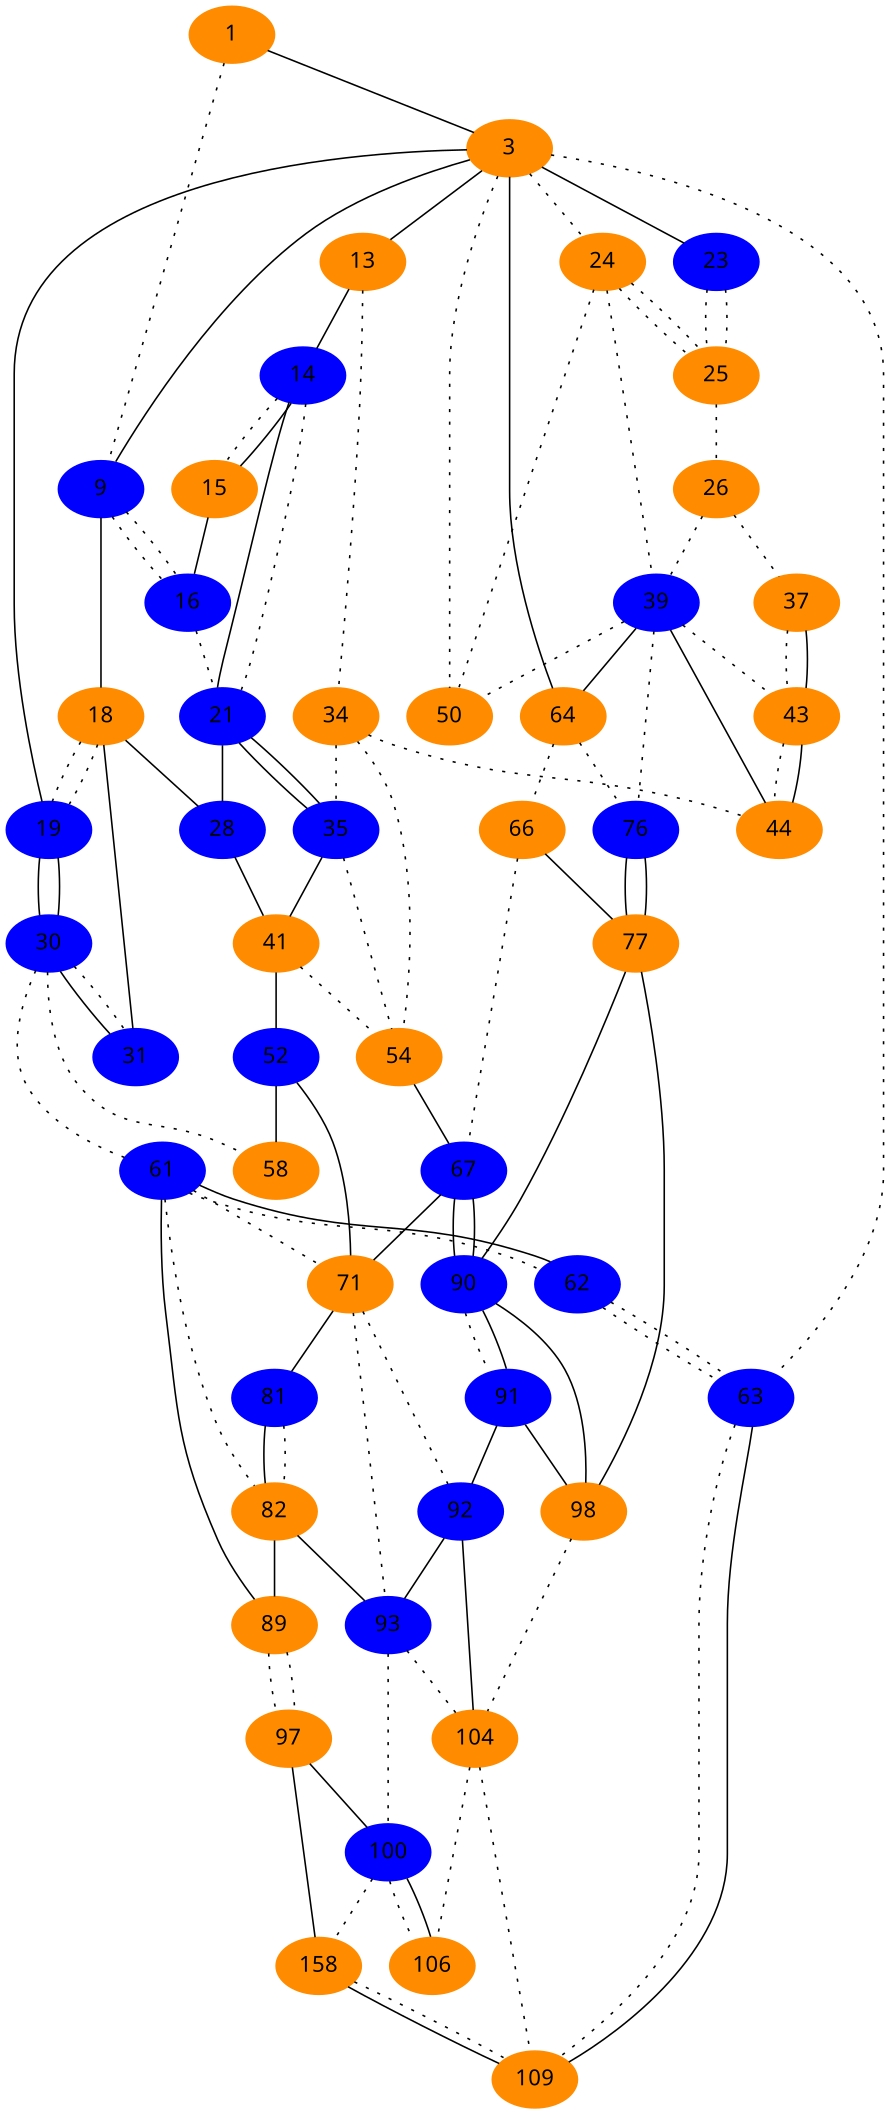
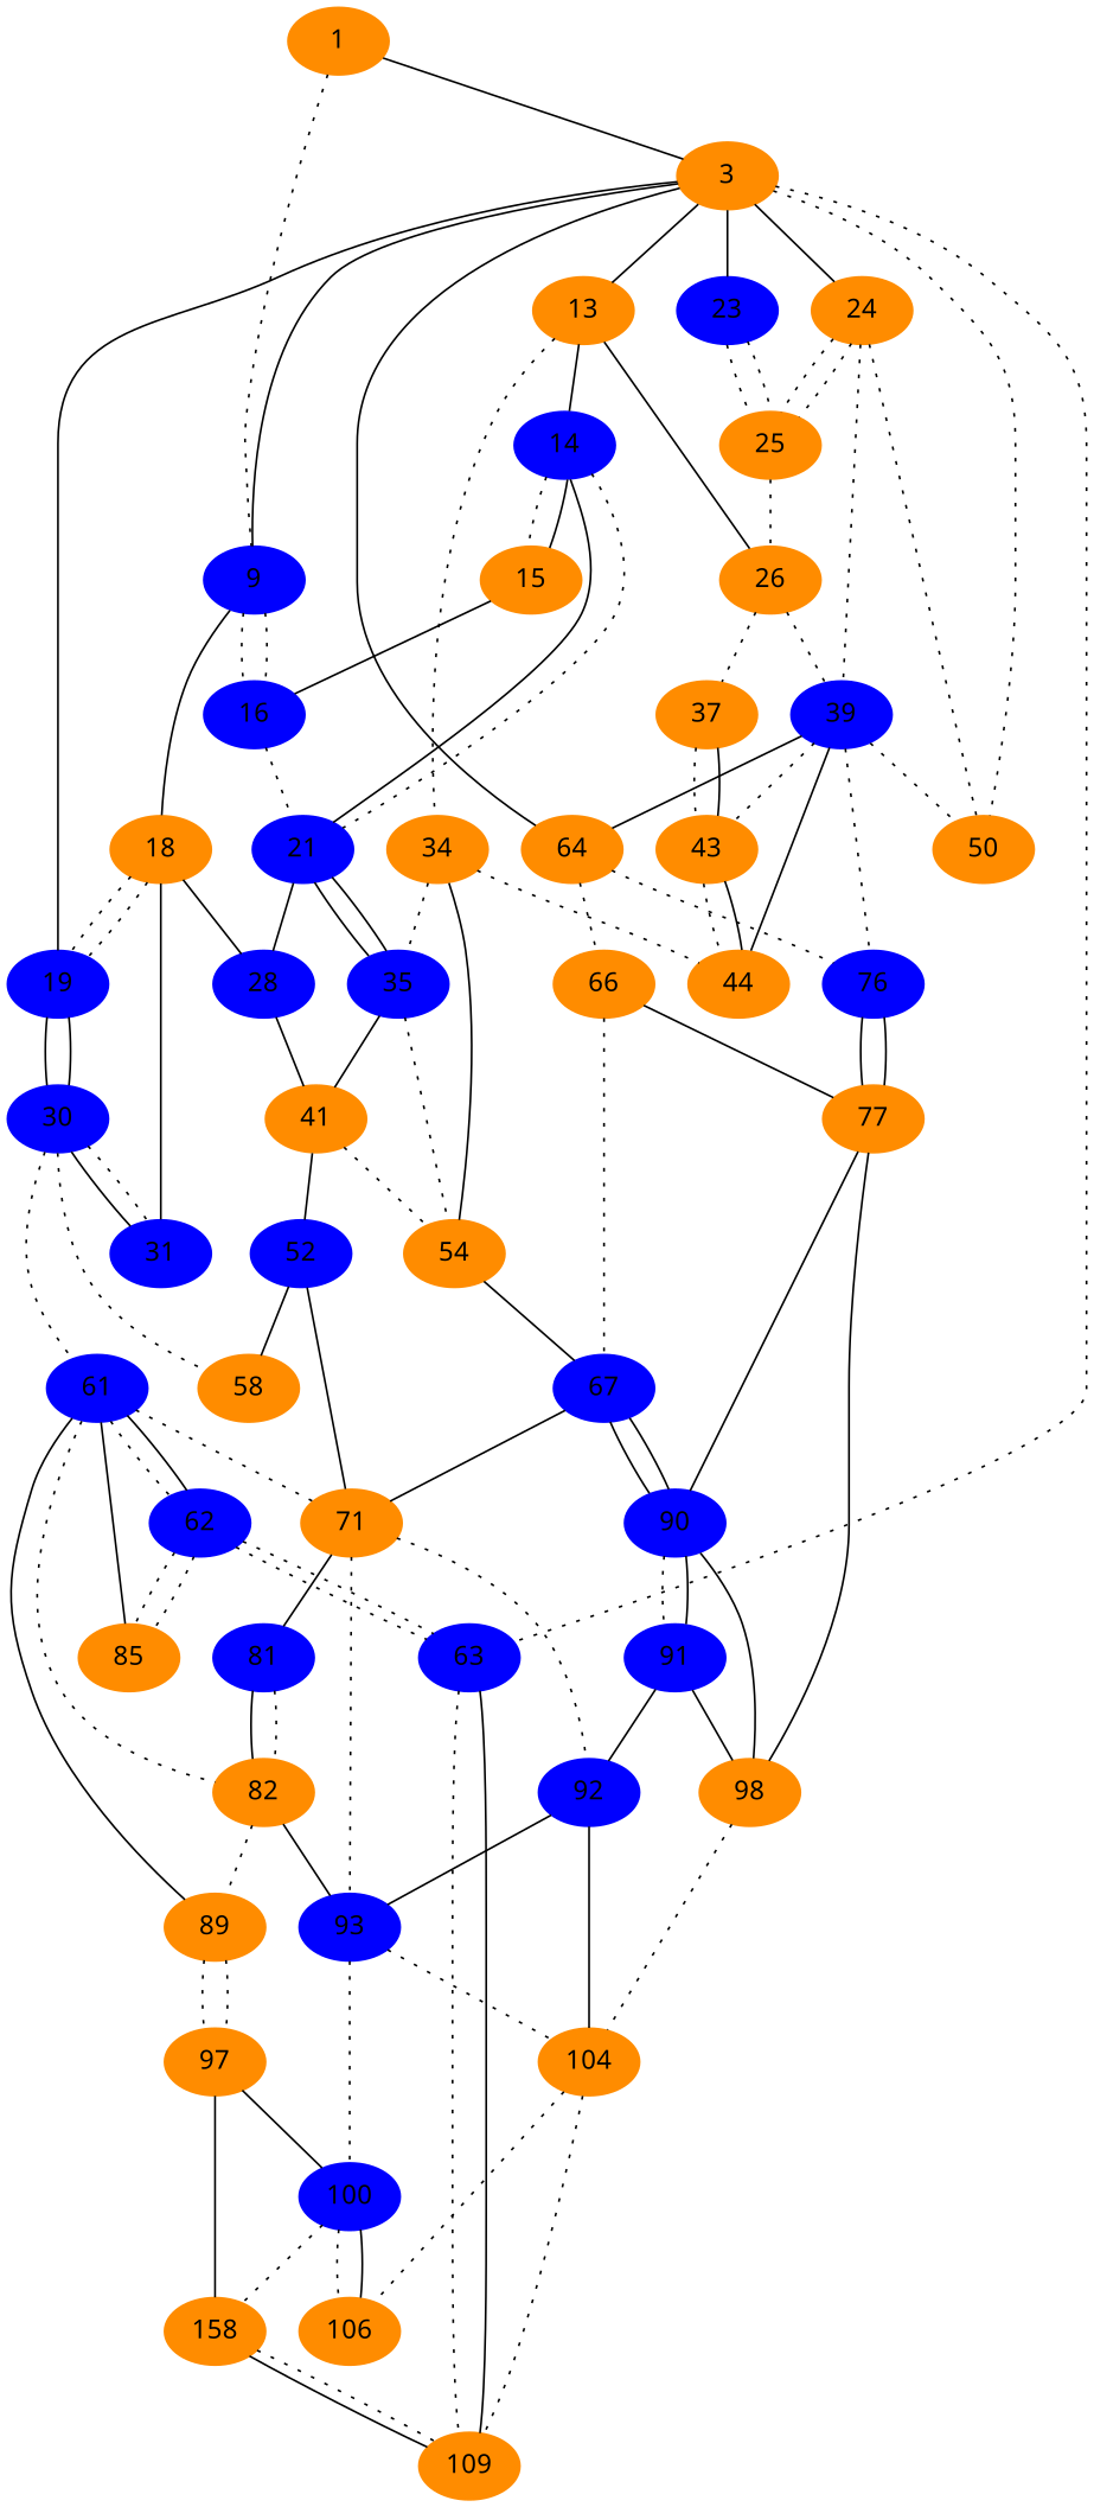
  graph {
    fontname="Noto Sans"
    node [color=darkorange fontname="Noto Sans" style=filled]
    edge [fontname="Noto Sans" style=dotted]
    1 [super="+8+2"]
    3 [super="+12+4"]
    9 [color=blue super="+10"]
    13 [super="+27"]
    19 [color=blue]
    23 [color=blue]
    24 [super="+38"]
    50
    63 [color=blue]
    64 [super="+65"]
    16 [color=blue super="+20"]
    18 [super="+29"]
    14 [color=blue]
    26 [super="+36"]
    n15 [label=34 super="+34"]
    30 [color=blue super="+57"]
    25
    39 [color=blue super="+45"]
    109
    77 [super="+78+80"]
    90 [color=blue super="+96"]
    98 [super="+103"]
    21 [color=blue super="+22"]
    28 [color=blue super="+42"]
    31 [color=blue]
    15
    37
    35 [color=blue super="+40"]
    44
    54 [super="+60"]
    43
    41 [super="+51"]
    n33 [label=58]
    61 [color=blue super="+75"]
    76 [color=blue]
    52 [color=blue super="+53+58"]
    71 [super="+72+86"]
    62 [color=blue]
    82 [super="+88"]
+   85
    89
    67 [color=blue super="+68"]
    66
    81 [color=blue]
    92 [color=blue super="+95"]
    93 [color=blue super="+94"]
    97 [super="+102"]
    91 [color=blue]
    104 [super="+105+110"]
    100 [color=blue super="+101"]
    n51 [label=158]
    106
    1 -- 3 [style=solid]
    1 -- 9
    3 -- 9 [style=solid]
    3 -- 13 [style=solid]
    3 -- 19 [style=solid]
    3 -- 23 [style=solid weight=2]
-   3 -- 24
+   3 -- 24 [style=solid]
    3 -- 50
    3 -- 63 [weight=2]
    3 -- 64 [style=solid]
    9 -- 16 [weight=2]
    9 -- 16
    9 -- 18 [style=solid]
    13 -- 14 [style=solid]
+   13 -- 26 [style=solid]
    13 -- n15
    19 -- 30 [style=solid]
    19 -- 30 [style=solid]
    23 -- 25
    23 -- 25
    24 -- 50
    24 -- 25
    24 -- 25
    24 -- 39
    63 -- 109
    63 -- 109 [style=solid]
    64 -- 76
    64 -- 66
    16 -- 21
    18 -- 19
    18 -- 19
    18 -- 28 [style=solid]
    18 -- 31 [style=solid]
    14 -- 21 [style=solid]
    14 -- 21
    14 -- 15
    14 -- 15 [style=solid]
    26 -- 39
    26 -- 37
    n15 -- 35
    n15 -- 44
-   n15 -- 54
+   n15 -- 54 [style=solid]
    30 -- 31 [style=solid]
    30 -- 31
    30 -- n33
    30 -- 61
    25 -- 26
    39 -- 50
    39 -- 64 [style=solid weight=2]
    39 -- 44 [style=solid]
    39 -- 43
    39 -- 76
    77 -- 90 [style=solid]
    77 -- 98 [style=solid]
    90 -- 98 [style=solid]
    90 -- 91
    90 -- 91 [style=solid]
    98 -- 104
    21 -- 28 [style=solid]
    21 -- 35 [style=solid]
    21 -- 35 [style=solid]
    28 -- 41 [style=solid]
    15 -- 16 [style=solid]
    37 -- 43
    37 -- 43 [style=solid]
    35 -- 54
    35 -- 41 [style=solid]
    54 -- 67 [style=solid]
    43 -- 44
    43 -- 44 [style=solid]
    41 -- 54
    41 -- 52 [style=solid]
    61 -- 71
    61 -- 62
    61 -- 62 [style=solid]
    61 -- 82
+   61 -- 85 [style=solid]
    61 -- 89 [style=solid]
    76 -- 77 [style=solid]
    76 -- 77 [style=solid]
    52 -- n33 [style=solid weight=2]
    52 -- 71 [style=solid]
    71 -- 81 [style=solid weight=2]
    71 -- 92
    71 -- 93
    62 -- 63
    62 -- 63
-   82 -- 89 [style=solid]
+   62 -- 85
+   62 -- 85
+   82 -- 89
    82 -- 93 [style=solid]
    89 -- 97
    89 -- 97
    67 -- 90 [style=solid]
    67 -- 90 [style=solid]
    67 -- 71 [style=solid]
    66 -- 77 [style=solid]
    66 -- 67
    81 -- 82 [style=solid]
    81 -- 82
    92 -- 93 [style=solid]
    92 -- 104 [style=solid]
    93 -- 104
    93 -- 100
    97 -- 100 [style=solid]
    97 -- n51 [style=solid]
    91 -- 98 [style=solid]
    91 -- 92 [style=solid]
    104 -- 109
    104 -- 106
    100 -- n51
    100 -- 106 [weight=2]
    100 -- 106 [style=solid]
    n51 -- 109 [style=solid]
    n51 -- 109
  }
